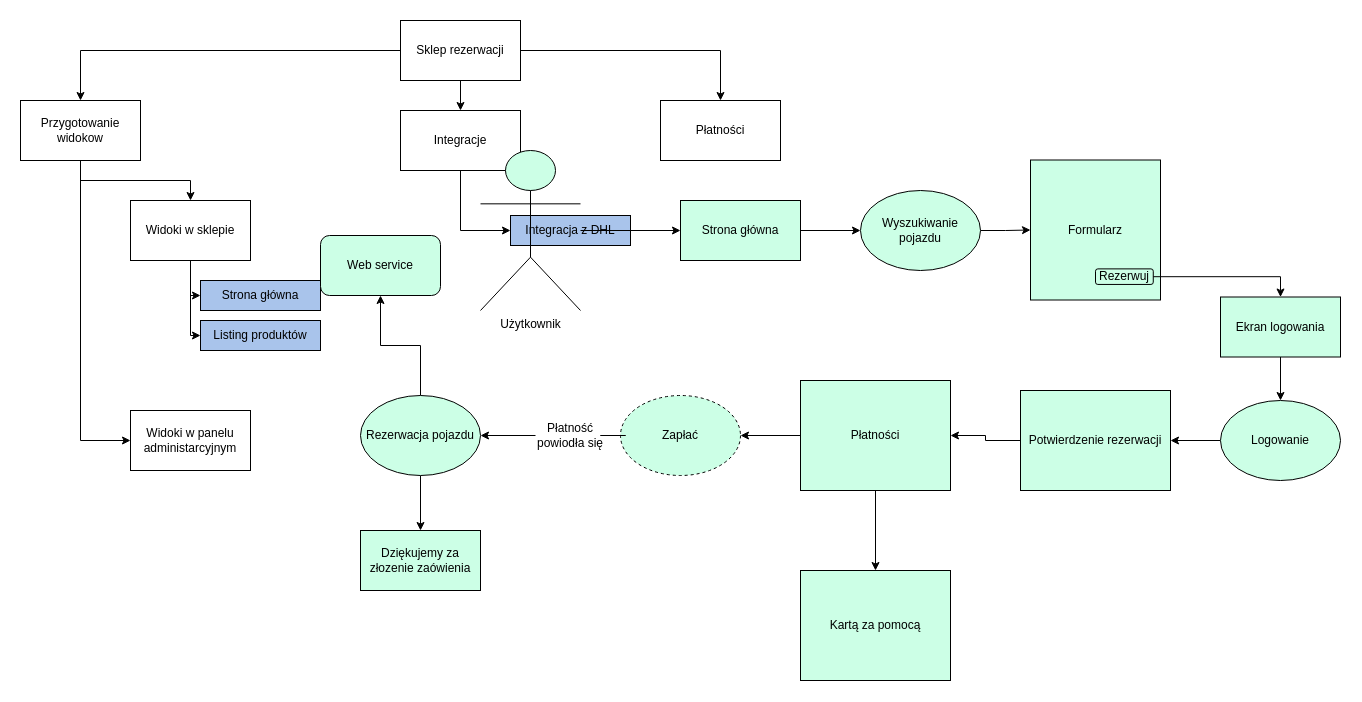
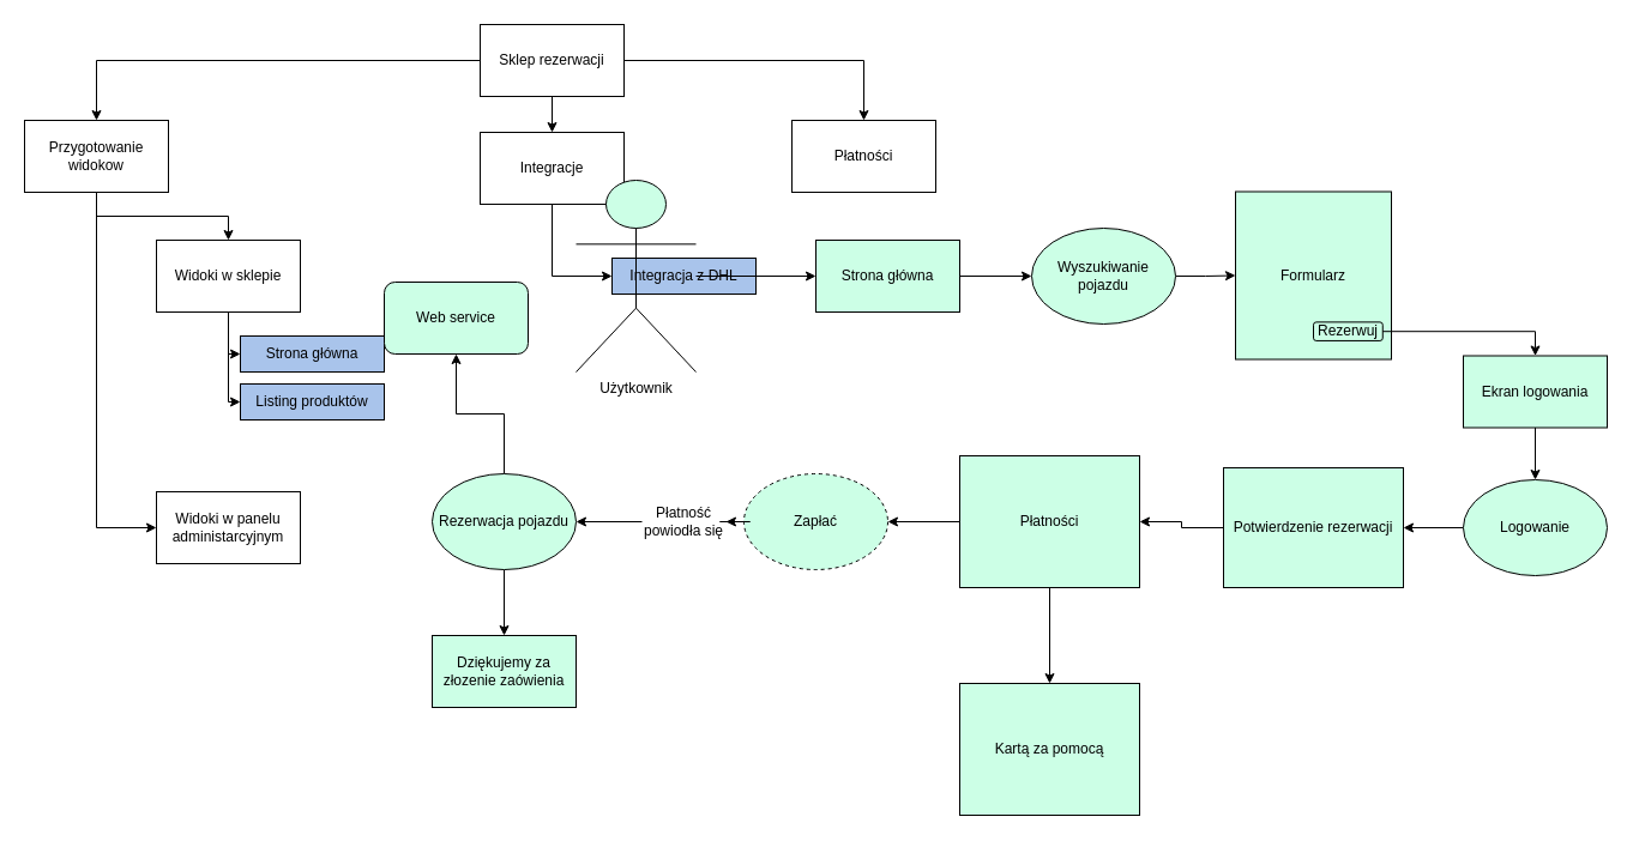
  <mxCell id="0" />
  <mxCell id="1" parent="0" />
  <mxCell id="2" value="" style="edgeStyle=orthogonalEdgeStyle;rounded=0;orthogonalLoop=1;jettySize=auto;html=1;" edge="1" parent="1" source="5" target="12"><mxGeometry relative="1" as="geometry" /></mxCell>
  <mxCell id="3" value="" style="edgeStyle=orthogonalEdgeStyle;rounded=0;orthogonalLoop=1;jettySize=auto;html=1;" edge="1" parent="1" source="5" target="9"><mxGeometry relative="1" as="geometry" /></mxCell>
  <mxCell id="4" value="" style="edgeStyle=orthogonalEdgeStyle;rounded=0;orthogonalLoop=1;jettySize=auto;html=1;" edge="1" parent="1" source="5" target="7"><mxGeometry relative="1" as="geometry" /></mxCell>
  <mxCell id="5" value="Sklep rezerwacji" style="rounded=0;whiteSpace=wrap;html=1;" vertex="1" parent="1"><mxGeometry x="400" y="20" width="120" height="60" as="geometry" /></mxCell>
  <mxCell id="6" value="" style="edgeStyle=orthogonalEdgeStyle;rounded=0;orthogonalLoop=1;jettySize=auto;html=1;" edge="1" parent="1" source="7" target="8"><mxGeometry relative="1" as="geometry"><Array as="points"><mxPoint x="460" y="230" /></Array></mxGeometry></mxCell>
  <mxCell id="7" value="Integracje" style="rounded=0;whiteSpace=wrap;html=1;" vertex="1" parent="1"><mxGeometry x="400" y="110" width="120" height="60" as="geometry" /></mxCell>
  <mxCell id="8" value="Integracja z DHL" style="rounded=0;whiteSpace=wrap;html=1;fillColor=#A9C4EB;" vertex="1" parent="1"><mxGeometry x="510" y="215" width="120" height="30" as="geometry" /></mxCell>
  <mxCell id="9" value="Płatności" style="rounded=0;whiteSpace=wrap;html=1;" vertex="1" parent="1"><mxGeometry x="660" y="100" width="120" height="60" as="geometry" /></mxCell>
  <mxCell id="10" value="" style="edgeStyle=orthogonalEdgeStyle;rounded=0;orthogonalLoop=1;jettySize=auto;html=1;" edge="1" parent="1" source="12" target="16"><mxGeometry relative="1" as="geometry" /></mxCell>
  <mxCell id="11" value="" style="edgeStyle=orthogonalEdgeStyle;rounded=0;orthogonalLoop=1;jettySize=auto;html=1;" edge="1" parent="1" source="12" target="13"><mxGeometry relative="1" as="geometry"><Array as="points"><mxPoint x="80" y="440" /></Array></mxGeometry></mxCell>
  <mxCell id="12" value="Przygotowanie widokow" style="rounded=0;whiteSpace=wrap;html=1;" vertex="1" parent="1"><mxGeometry x="20" y="100" width="120" height="60" as="geometry" /></mxCell>
  <mxCell id="13" value="Widoki w panelu administarcyjnym" style="rounded=0;whiteSpace=wrap;html=1;" vertex="1" parent="1"><mxGeometry x="130" y="410" width="120" height="60" as="geometry" /></mxCell>
  <mxCell id="14" value="" style="edgeStyle=orthogonalEdgeStyle;rounded=0;orthogonalLoop=1;jettySize=auto;html=1;" edge="1" parent="1" source="16" target="18"><mxGeometry relative="1" as="geometry"><Array as="points"><mxPoint x="190" y="295" /></Array></mxGeometry></mxCell>
  <mxCell id="15" value="" style="edgeStyle=orthogonalEdgeStyle;rounded=0;orthogonalLoop=1;jettySize=auto;html=1;" edge="1" parent="1" source="16" target="17"><mxGeometry relative="1" as="geometry"><Array as="points"><mxPoint x="190" y="335" /></Array></mxGeometry></mxCell>
  <mxCell id="16" value="Widoki w sklepie" style="rounded=0;whiteSpace=wrap;html=1;" vertex="1" parent="1"><mxGeometry x="130" y="200" width="120" height="60" as="geometry" /></mxCell>
  <mxCell id="17" value="Listing produktów" style="rounded=0;whiteSpace=wrap;html=1;fillColor=#A9C4EB;" vertex="1" parent="1"><mxGeometry x="200" y="320" width="120" height="30" as="geometry" /></mxCell>
  <mxCell id="18" value="Strona główna" style="rounded=0;whiteSpace=wrap;html=1;fillColor=#A9C4EB;" vertex="1" parent="1"><mxGeometry x="200" y="280" width="120" height="30" as="geometry" /></mxCell>
  <mxCell id="19" style="edgeStyle=orthogonalEdgeStyle;rounded=0;orthogonalLoop=1;jettySize=auto;html=1;entryX=0;entryY=0.5;entryDx=0;entryDy=0;" edge="1" parent="1" source="20" target="22"><mxGeometry relative="1" as="geometry" /></mxCell>
  <mxCell id="20" value="Użytkownik" style="shape=umlActor;verticalLabelPosition=bottom;labelBackgroundColor=#ffffff;verticalAlign=top;html=1;outlineConnect=0;fillColor=#CCFFE6;" vertex="1" parent="1"><mxGeometry x="480" y="150" width="100" height="160" as="geometry" /></mxCell>
  <mxCell id="21" style="edgeStyle=orthogonalEdgeStyle;rounded=0;orthogonalLoop=1;jettySize=auto;html=1;entryX=0;entryY=0.5;entryDx=0;entryDy=0;" edge="1" parent="1" source="22" target="24"><mxGeometry relative="1" as="geometry" /></mxCell>
  <mxCell id="22" value="Strona główna" style="rounded=0;whiteSpace=wrap;html=1;fillColor=#CCFFE6;" vertex="1" parent="1"><mxGeometry x="680" y="200" width="120" height="60" as="geometry" /></mxCell>
  <mxCell id="23" style="edgeStyle=orthogonalEdgeStyle;rounded=0;orthogonalLoop=1;jettySize=auto;html=1;" edge="1" parent="1" source="24" target="31"><mxGeometry relative="1" as="geometry"><mxPoint x="1040" y="230" as="targetPoint" /></mxGeometry></mxCell>
  <mxCell id="24" value="Wyszukiwanie pojazdu" style="ellipse;whiteSpace=wrap;html=1;fillColor=#CCFFE6;" vertex="1" parent="1"><mxGeometry x="860" y="190" width="120" height="80" as="geometry" /></mxCell>
  <mxCell id="25" style="edgeStyle=orthogonalEdgeStyle;rounded=0;orthogonalLoop=1;jettySize=auto;html=1;entryX=0.5;entryY=0;entryDx=0;entryDy=0;" edge="1" parent="1" source="27" target="46"><mxGeometry relative="1" as="geometry" /></mxCell>
  <mxCell id="26" value="" style="edgeStyle=orthogonalEdgeStyle;rounded=0;orthogonalLoop=1;jettySize=auto;html=1;" edge="1" parent="1" source="27" target="47"><mxGeometry relative="1" as="geometry"><mxPoint x="420" y="315" as="targetPoint" /></mxGeometry></mxCell>
  <mxCell id="27" value="Rezerwacja pojazdu" style="ellipse;whiteSpace=wrap;html=1;fillColor=#CCFFE6;" vertex="1" parent="1"><mxGeometry x="360" y="395" width="120" height="80" as="geometry" /></mxCell>
  <mxCell id="28" style="edgeStyle=orthogonalEdgeStyle;rounded=0;orthogonalLoop=1;jettySize=auto;html=1;" edge="1" parent="1" source="29" target="35"><mxGeometry relative="1" as="geometry" /></mxCell>
  <mxCell id="29" value="Ekran logowania" style="rounded=0;whiteSpace=wrap;html=1;fillColor=#CCFFE6;" vertex="1" parent="1"><mxGeometry x="1220" y="296.5" width="120" height="60" as="geometry" /></mxCell>
  <mxCell id="30" value="" style="group" vertex="1" connectable="0" parent="1"><mxGeometry x="1030" y="159.5" width="130" height="140" as="geometry" /></mxCell>
  <mxCell id="31" value="Formularz" style="rounded=0;whiteSpace=wrap;html=1;fillColor=#CCFFE6;" vertex="1" parent="30"><mxGeometry width="130" height="140" as="geometry" /></mxCell>
  <mxCell id="32" value="Rezerwuj" style="rounded=1;whiteSpace=wrap;html=1;fillColor=#CCFFE6;" vertex="1" parent="30"><mxGeometry x="65" y="108.889" width="57.778" height="15.556" as="geometry" /></mxCell>
  <mxCell id="33" style="edgeStyle=orthogonalEdgeStyle;rounded=0;orthogonalLoop=1;jettySize=auto;html=1;" edge="1" parent="1" source="32" target="29"><mxGeometry relative="1" as="geometry" /></mxCell>
  <mxCell id="34" style="edgeStyle=orthogonalEdgeStyle;rounded=0;orthogonalLoop=1;jettySize=auto;html=1;" edge="1" parent="1" source="35" target="37"><mxGeometry relative="1" as="geometry" /></mxCell>
  <mxCell id="35" value="Logowanie" style="ellipse;whiteSpace=wrap;html=1;fillColor=#CCFFE6;" vertex="1" parent="1"><mxGeometry x="1220" y="400" width="120" height="80" as="geometry" /></mxCell>
  <mxCell id="36" style="edgeStyle=orthogonalEdgeStyle;rounded=0;orthogonalLoop=1;jettySize=auto;html=1;entryX=1;entryY=0.5;entryDx=0;entryDy=0;" edge="1" parent="1" source="37" target="40"><mxGeometry relative="1" as="geometry" /></mxCell>
  <mxCell id="37" value="Potwierdzenie rezerwacji" style="rounded=0;whiteSpace=wrap;html=1;fillColor=#CCFFE6;" vertex="1" parent="1"><mxGeometry x="1020" y="390" width="150" height="100" as="geometry" /></mxCell>
  <mxCell id="38" style="edgeStyle=orthogonalEdgeStyle;rounded=0;orthogonalLoop=1;jettySize=auto;html=1;entryX=1;entryY=0.5;entryDx=0;entryDy=0;" edge="1" parent="1" source="40" target="42"><mxGeometry relative="1" as="geometry" /></mxCell>
  <mxCell id="39" value="" style="edgeStyle=orthogonalEdgeStyle;rounded=0;orthogonalLoop=1;jettySize=auto;html=1;" edge="1" parent="1" source="40" target="41"><mxGeometry relative="1" as="geometry" /></mxCell>
  <mxCell id="40" value="Płatności" style="rounded=0;whiteSpace=wrap;html=1;fillColor=#CCFFE6;" vertex="1" parent="1"><mxGeometry x="800" y="380" width="150" height="110" as="geometry" /></mxCell>
  <mxCell id="41" value="Kartą za pomocą" style="rounded=0;whiteSpace=wrap;html=1;fillColor=#CCFFE6;" vertex="1" parent="1"><mxGeometry x="800" y="570" width="150" height="110" as="geometry" /></mxCell>
  <mxCell id="42" value="Zapłać" style="ellipse;whiteSpace=wrap;html=1;fillColor=#CCFFE6;dashed=1;" vertex="1" parent="1"><mxGeometry x="620" y="395" width="120" height="80" as="geometry" /></mxCell>
  <mxCell id="43" style="edgeStyle=orthogonalEdgeStyle;rounded=0;orthogonalLoop=1;jettySize=auto;html=1;entryX=1;entryY=0.5;entryDx=0;entryDy=0;" edge="1" parent="1" source="44" target="27"><mxGeometry relative="1" as="geometry" /></mxCell>
  <mxCell id="44" value="Płatność powiodła się" style="text;html=1;strokeColor=none;fillColor=none;align=center;verticalAlign=middle;whiteSpace=wrap;rounded=0;" vertex="1" parent="1"><mxGeometry x="535" y="415" width="70" height="40" as="geometry" /></mxCell>
- <mxCell id="45" style="edgeStyle=orthogonalEdgeStyle;rounded=0;orthogonalLoop=1;jettySize=auto;html=1;endArrow=none;" edge="1" parent="1" source="42" target="44"><mxGeometry relative="1" as="geometry"><mxPoint x="540" y="560" as="targetPoint" /><mxPoint x="620" y="435" as="sourcePoint" /></mxGeometry></mxCell>
+ <mxCell id="45" style="edgeStyle=orthogonalEdgeStyle;rounded=0;orthogonalLoop=1;jettySize=auto;html=1;" edge="1" parent="1" source="42" target="44"><mxGeometry relative="1" as="geometry"><mxPoint x="540" y="560" as="targetPoint" /><mxPoint x="620" y="435" as="sourcePoint" /></mxGeometry></mxCell>
  <mxCell id="46" value="Dziękujemy za złozenie zaówienia" style="rounded=0;whiteSpace=wrap;html=1;fillColor=#CCFFE6;" vertex="1" parent="1"><mxGeometry x="360" y="530" width="120" height="60" as="geometry" /></mxCell>
  <mxCell id="47" value="Web service" style="rounded=1;whiteSpace=wrap;html=1;fillColor=#CCFFE6;" vertex="1" parent="1"><mxGeometry x="320" y="235" width="120" height="60" as="geometry" /></mxCell>
